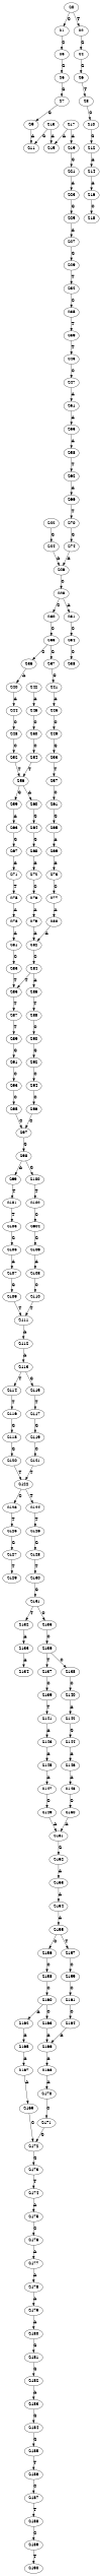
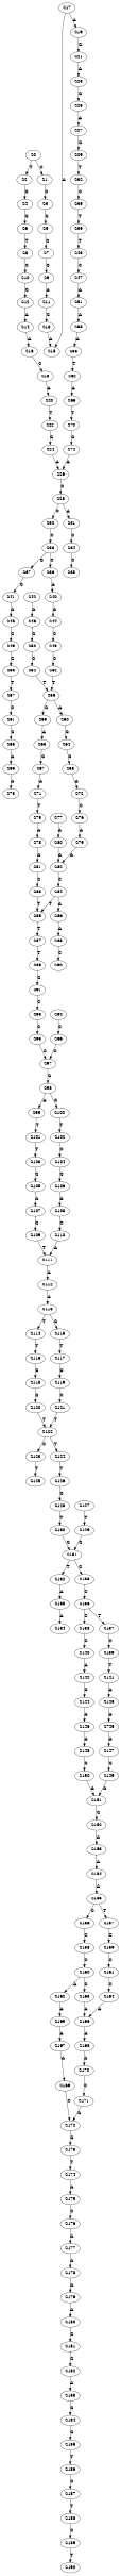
  strict digraph {
    S0
    S1
    S2
    S3
    S4
    S5
    S6
    S7
    S8
    S9
    S10
    S11
    S12
    S13
    S14
    S15
    S16
    S18
    S17
    S19
+   S20
    S21
    S22
    S23
    S24
    S25
    S26
    S27
    S28
    S29
    S30
    S31
    S32
    S33
    S34
    S35
    S36
    S37
    S38
    S39
    S40
    S41
    S43
    S44
    S45
    S42
    S46
    S47
    S48
    S49
    S50
    S51
    S52
    S53
    S54
    S55
    S56
    S57
    S58
    S59
    S60
    S61
    S62
    S63
    S64
    S65
    S66
    S67
    S68
    S69
    S70
    S71
    S72
    S73
    S74
    S75
    S76
    S77
    S78
    S79
    S80
    S81
    S82
    S83
    S84
    S85
    S86
    S87
    S88
    S89
    S90
    S91
-   S92
    S93
    S94
    S95
    S96
    S97
    S98
    S99
    S100
    S101
    S102
    S103
-   S104 [label=S604]
+   S104
    S105
    S106
    S107
    S108
    S109
    S110
    S111
    S112
    S113
    S114
    S115
    S116
    S117
    S118
    S119
    S120
    S121
    S122
    S123
    S124
    S125
    S126
    S127
    S128
    S129
    S130
    S131
    S132
    S135
    S133
    S134
    S136
    S137
    S138
    S139
    S140
    S141
    S142
    S143
    S144
-   S145
+   S145 [label=S745]
    S146
    S147
    S148
    S149
    S150
    S151
    S152
    S153
    S154
    S155
    S156
    S157
    S158
    S159
    S160
    S161
    S162
    S163
    S164
    S165
    S166
    S167
    S168
    S169
    S170
    S172
    S171
    S173
    S174
    S175
    S176
    S177
    S178
    S179
    S180
    S181
    S182
    S183
    S184
    S185
    S186
    S187
    S188
    S189
    S190
    S0 -> S1 [label=C]
    S0 -> S2 [label=T]
    S1 -> S3 [label=C]
    S2 -> S4 [label=G]
    S3 -> S5 [label=G]
    S4 -> S6 [label=G]
    S5 -> S7 [label=G]
    S6 -> S8 [label=T]
    S7 -> S9 [label=G]
    S8 -> S10 [label=C]
    S9 -> S11 [label=A]
    S10 -> S12 [label=G]
-   S13 -> S11 [label=G]
+   S11 -> S13 [label=G]
    S12 -> S14 [label=A]
    S13 -> S15 [label=A]
    S14 -> S16 [label=A]
    S16 -> S18 [label=C]
+   S18 -> S20 [label=A]
    S17 -> S15 [label=A]
    S17 -> S19 [label=A]
    S19 -> S21 [label=G]
+   S20 -> S22 [label=T]
    S21 -> S23 [label=A]
    S22 -> S24 [label=G]
    S23 -> S25 [label=G]
    S24 -> S26 [label=A]
    S25 -> S27 [label=A]
    S26 -> S28 [label=C]
    S27 -> S29 [label=G]
    S28 -> S30 [label=C]
    S28 -> S31 [label=A]
    S29 -> S32 [label=T]
    S30 -> S33 [label=C]
    S31 -> S34 [label=C]
    S32 -> S35 [label=C]
    S33 -> S36 [label=C]
    S33 -> S37 [label=G]
    S34 -> S38 [label=C]
    S35 -> S39 [label=T]
    S36 -> S40 [label=A]
    S37 -> S41 [label=G]
    S39 -> S43 [label=T]
    S40 -> S44 [label=A]
    S41 -> S45 [label=A]
    S43 -> S47 [label=C]
    S44 -> S48 [label=C]
    S45 -> S49 [label=C]
    S42 -> S46 [label=A]
-   S46 -> S50 [label=C]
+   S46 -> S50 [label=G]
    S47 -> S51 [label=A]
    S48 -> S52 [label=C]
    S49 -> S53 [label=G]
    S50 -> S54 [label=C]
    S51 -> S55 [label=A]
    S52 -> S56 [label=T]
    S53 -> S57 [label=T]
    S54 -> S56 [label=T]
    S55 -> S58 [label=A]
    S56 -> S59 [label=G]
    S56 -> S60 [label=A]
    S57 -> S61 [label=C]
    S58 -> S62 [label=T]
    S59 -> S63 [label=A]
    S60 -> S64 [label=G]
    S61 -> S65 [label=G]
    S62 -> S66 [label=A]
    S63 -> S67 [label=G]
    S64 -> S68 [label=G]
    S65 -> S69 [label=A]
    S66 -> S70 [label=T]
    S67 -> S71 [label=A]
    S68 -> S72 [label=A]
    S69 -> S73 [label=A]
    S70 -> S74 [label=G]
    S71 -> S75 [label=T]
    S72 -> S76 [label=C]
-   S73 -> S77 [label=C]
    S74 -> S26 [label=A]
    S75 -> S78 [label=A]
    S76 -> S79 [label=A]
    S77 -> S80 [label=A]
    S78 -> S81 [label=A]
    S79 -> S82 [label=A]
    S80 -> S82 [label=A]
    S81 -> S83 [label=C]
    S82 -> S84 [label=C]
    S83 -> S85 [label=T]
    S84 -> S85 [label=T]
    S84 -> S86 [label=A]
    S85 -> S87 [label=T]
-   S86 -> S88 [label=T]
+   S86 -> S88 [label=A]
    S87 -> S89 [label=T]
    S88 -> S90 [label=C]
    S89 -> S91 [label=G]
-   S90 -> S92 [label=G]
    S91 -> S93 [label=C]
-   S92 -> S94 [label=C]
    S93 -> S95 [label=C]
    S94 -> S96 [label=C]
    S95 -> S97 [label=C]
    S96 -> S97 [label=C]
    S97 -> S98 [label=G]
    S98 -> S99 [label=A]
    S98 -> S100 [label=G]
    S99 -> S101 [label=T]
    S100 -> S102 [label=T]
    S101 -> S103 [label=T]
    S102 -> S104 [label=C]
    S103 -> S105 [label=G]
    S104 -> S106 [label=G]
    S105 -> S107 [label=A]
    S106 -> S108 [label=A]
    S107 -> S109 [label=G]
    S108 -> S110 [label=C]
    S109 -> S111 [label=T]
-   S110 -> S111 [label=T]
+   S110 -> S111 [label=A]
    S111 -> S112 [label=A]
    S112 -> S113 [label=A]
    S113 -> S114 [label=T]
    S113 -> S115 [label=G]
    S114 -> S116 [label=T]
    S115 -> S117 [label=T]
    S116 -> S118 [label=G]
    S117 -> S119 [label=G]
    S118 -> S120 [label=G]
    S119 -> S121 [label=C]
    S120 -> S122 [label=T]
    S121 -> S122 [label=T]
    S122 -> S123 [label=C]
    S122 -> S124 [label=T]
    S123 -> S125 [label=T]
    S124 -> S126 [label=T]
-   S125 -> S127 [label=G]
    S126 -> S128 [label=G]
    S127 -> S129 [label=T]
    S128 -> S130 [label=T]
+   S129 -> S131 [label=G]
    S130 -> S131 [label=G]
    S131 -> S132 [label=T]
    S131 -> S135 [label=C]
    S132 -> S133 [label=A]
    S135 -> S136 [label=C]
    S133 -> S134 [label=A]
    S136 -> S137 [label=T]
    S136 -> S138 [label=C]
    S137 -> S139 [label=C]
    S138 -> S140 [label=C]
    S139 -> S141 [label=T]
    S140 -> S142 [label=A]
    S141 -> S143 [label=A]
    S142 -> S144 [label=G]
    S143 -> S145 [label=A]
    S144 -> S146 [label=A]
    S145 -> S147 [label=A]
    S146 -> S148 [label=A]
    S147 -> S149 [label=G]
    S148 -> S150 [label=G]
    S149 -> S151 [label=A]
    S150 -> S151 [label=A]
    S151 -> S152 [label=G]
    S152 -> S153 [label=A]
    S153 -> S154 [label=A]
    S154 -> S155 [label=A]
    S155 -> S156 [label=C]
    S155 -> S157 [label=T]
    S156 -> S158 [label=C]
    S157 -> S159 [label=C]
    S158 -> S160 [label=C]
    S159 -> S161 [label=C]
    S160 -> S162 [label=A]
    S160 -> S163 [label=C]
    S161 -> S164 [label=C]
    S162 -> S165 [label=A]
    S163 -> S166 [label=A]
    S164 -> S166 [label=A]
    S165 -> S167 [label=A]
    S166 -> S168 [label=A]
    S167 -> S169 [label=A]
    S168 -> S170 [label=A]
    S169 -> S172 [label=C]
    S170 -> S171 [label=C]
    S172 -> S173 [label=G]
    S171 -> S172 [label=G]
    S173 -> S174 [label=T]
    S174 -> S175 [label=A]
    S175 -> S176 [label=C]
    S176 -> S177 [label=A]
    S177 -> S178 [label=A]
    S178 -> S179 [label=A]
    S179 -> S180 [label=A]
    S180 -> S181 [label=G]
    S181 -> S182 [label=G]
    S182 -> S183 [label=A]
    S183 -> S184 [label=G]
    S184 -> S185 [label=G]
    S185 -> S186 [label=T]
    S186 -> S187 [label=C]
    S187 -> S188 [label=T]
    S188 -> S189 [label=C]
    S189 -> S190 [label=T]
  }
